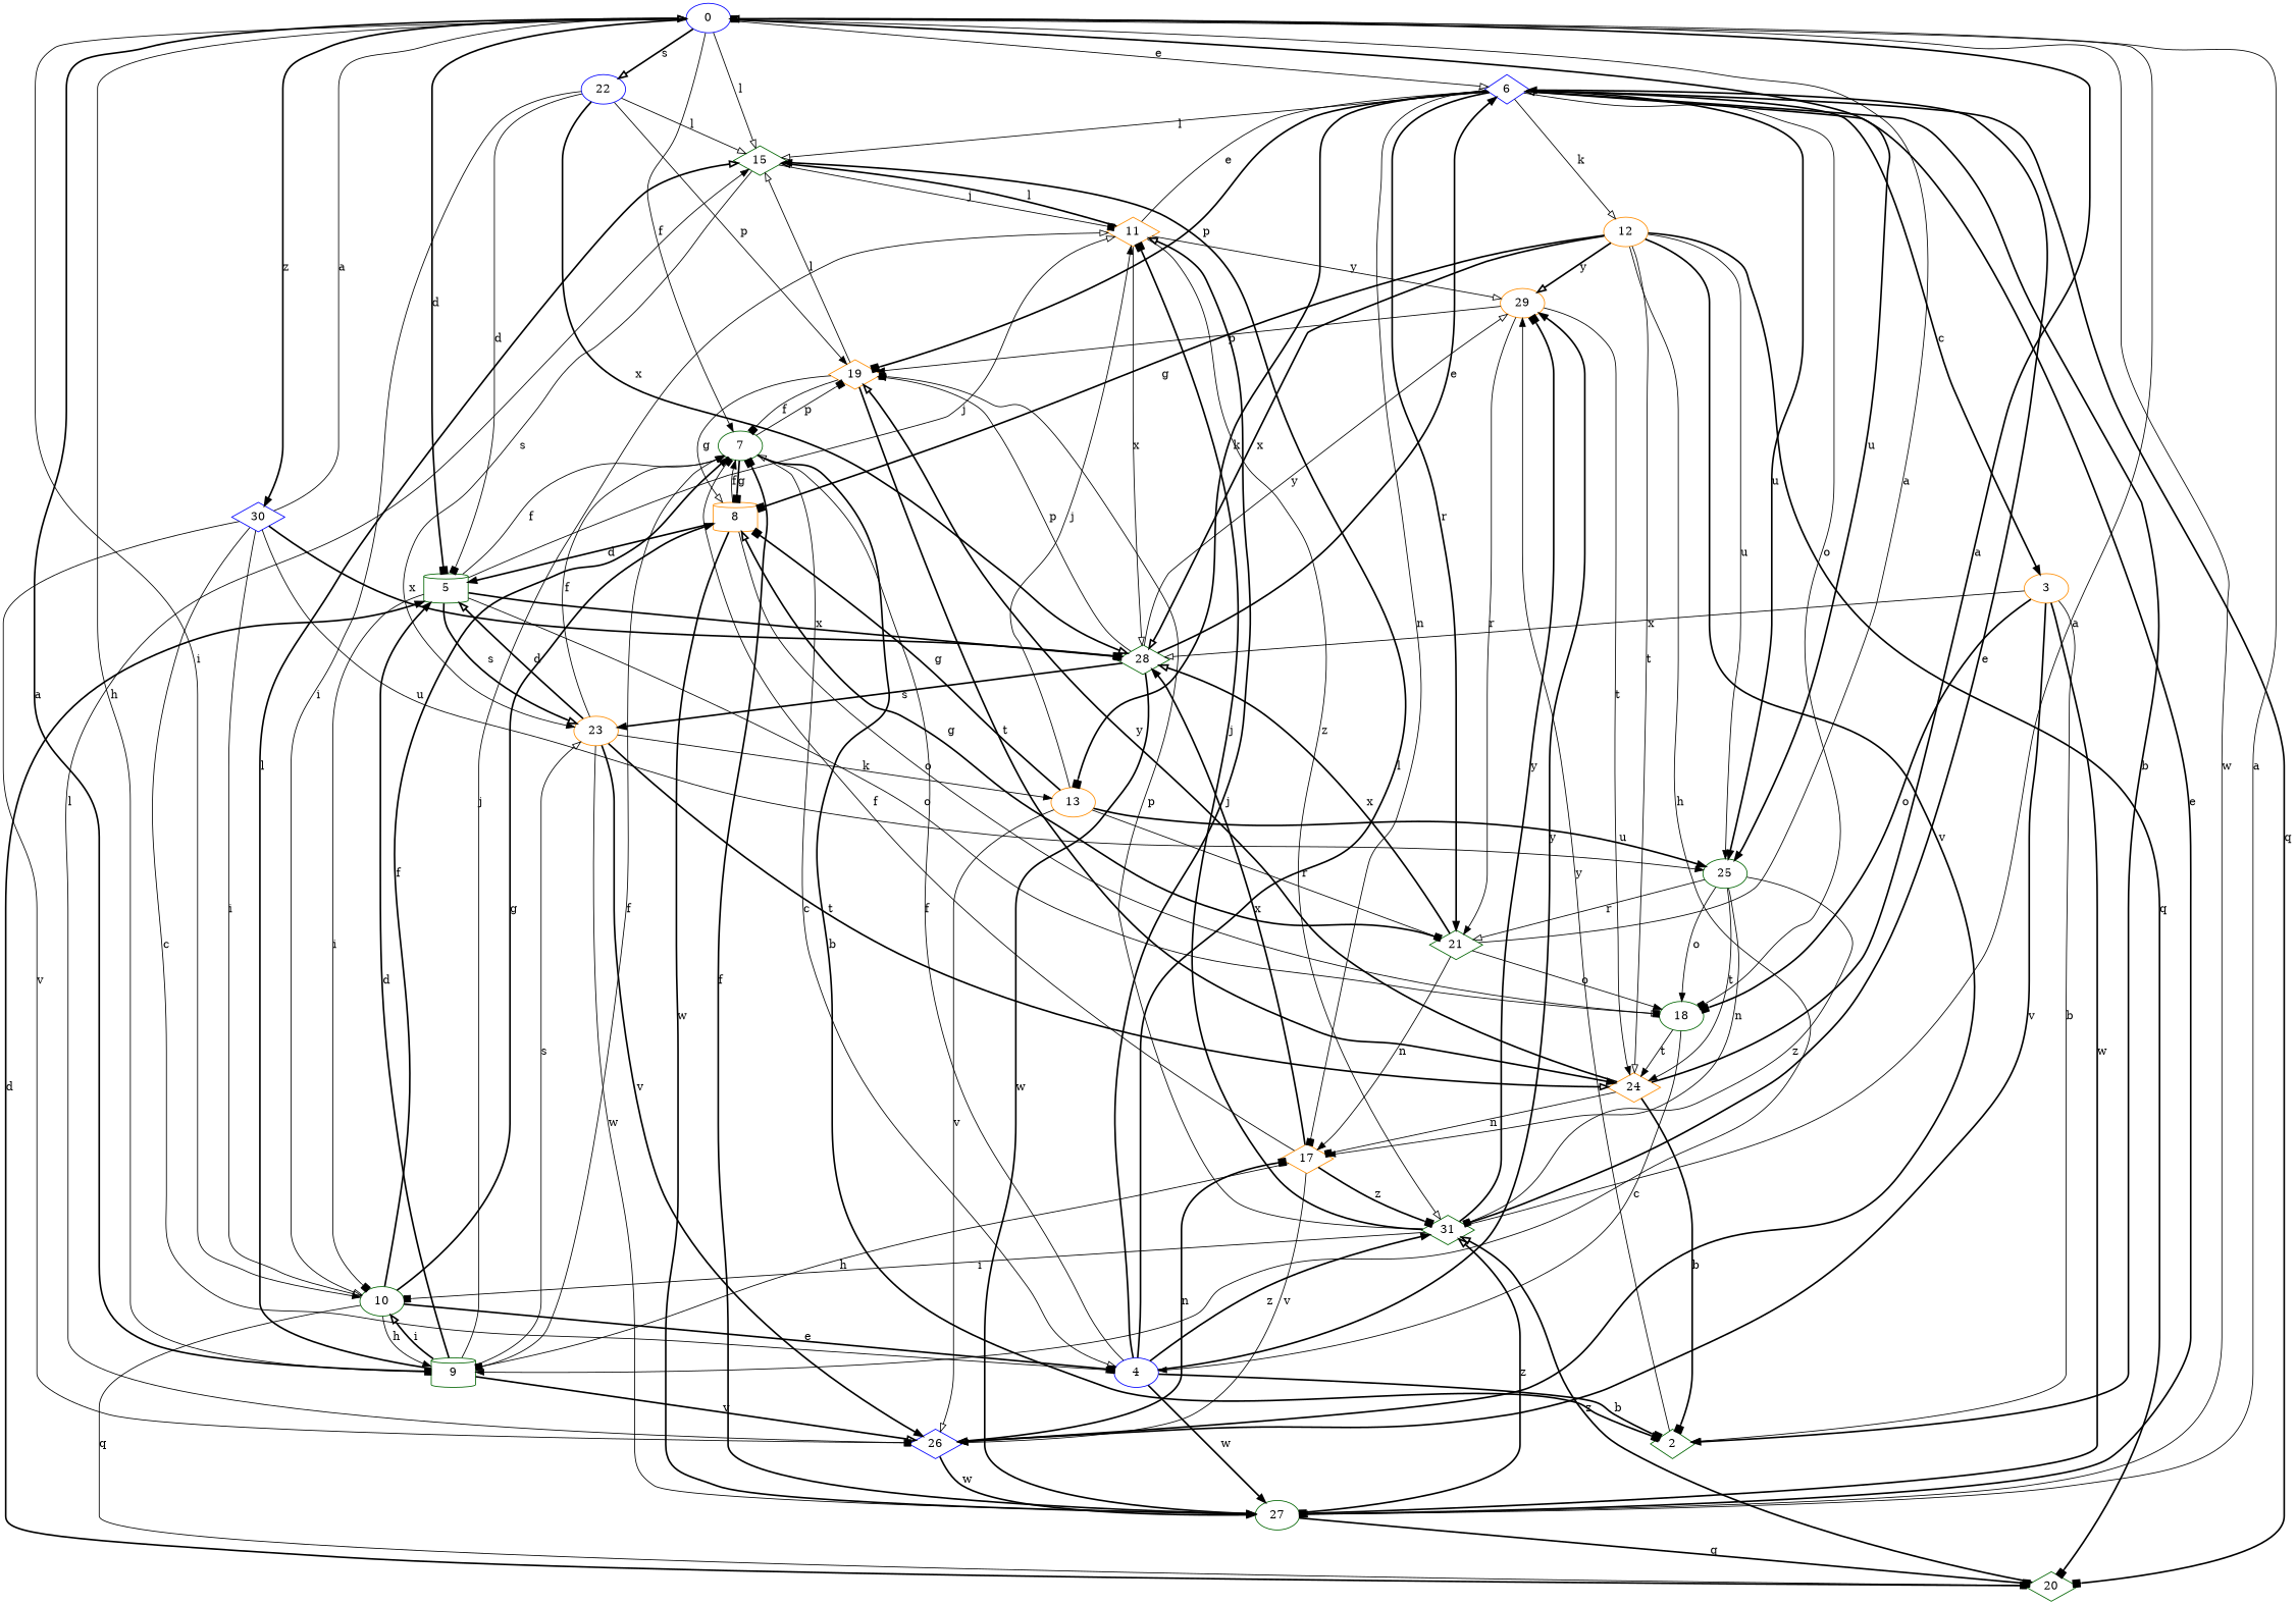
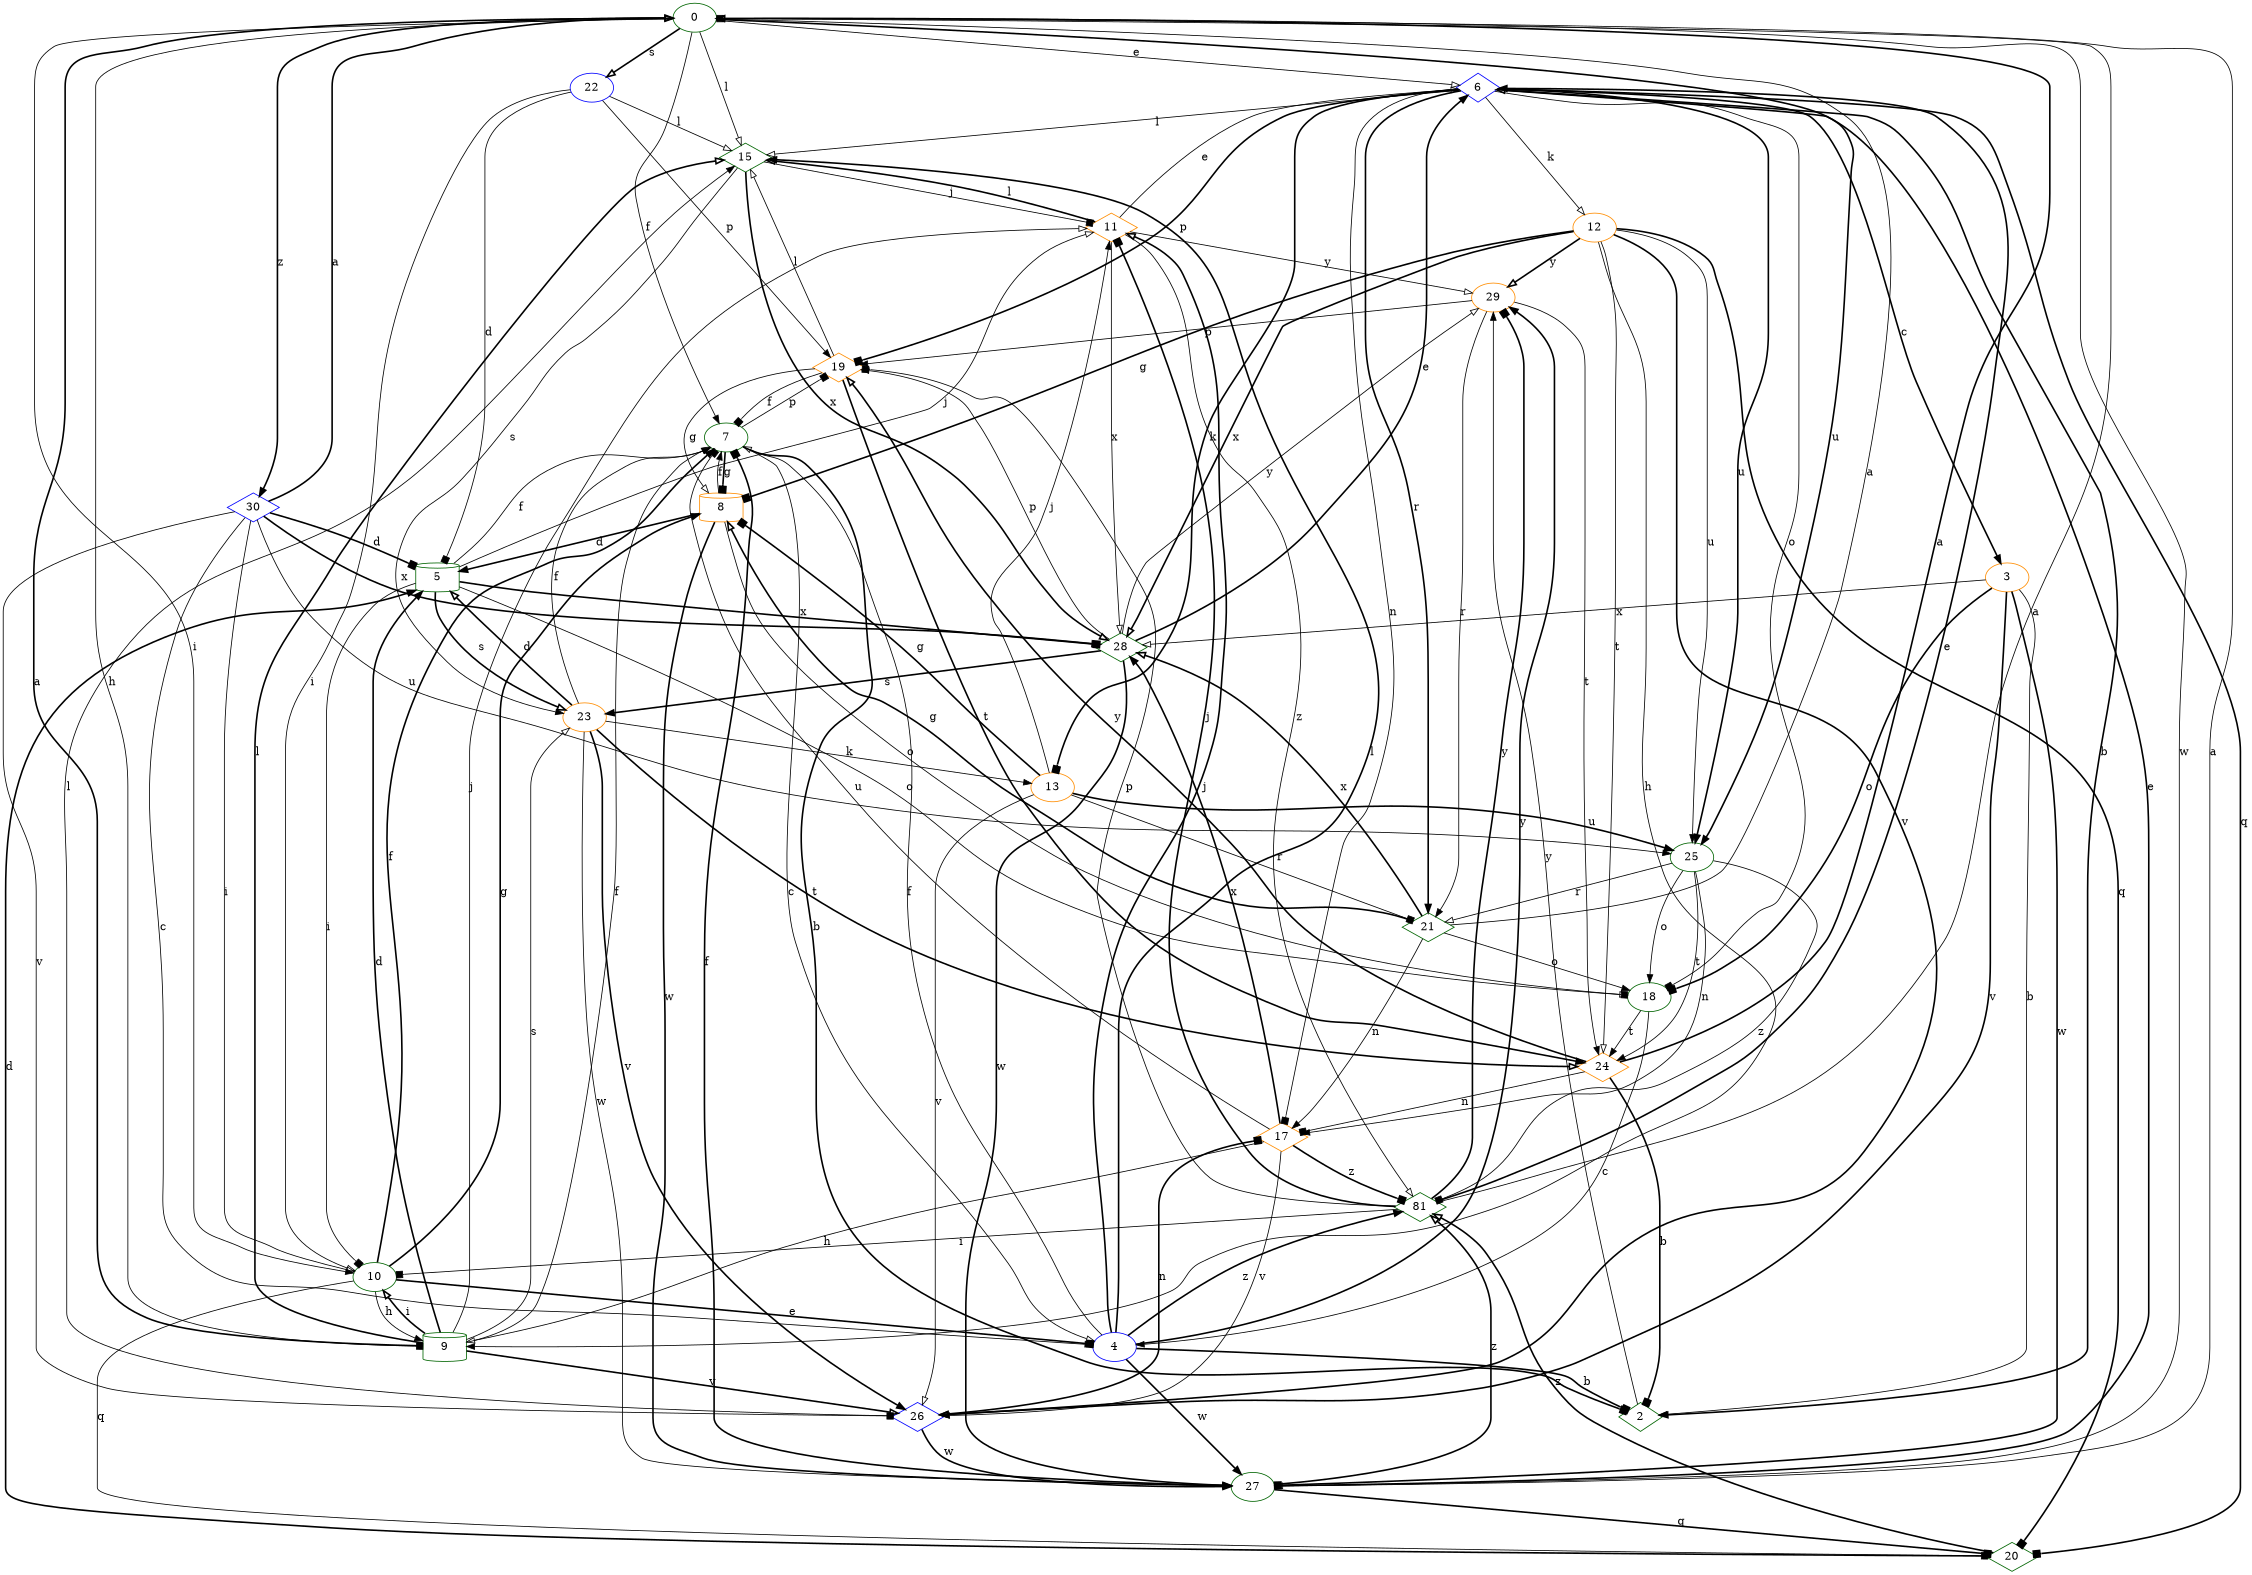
  strict digraph {
    node [color=darkgreen shape=ellipse]
    edge [arrowhead=onormal style=solid]
-   0 [color=blue]
+   0
    6 [color=blue shape=diamond]
    7
    9 [shape=cylinder]
    10
    15 [shape=diamond]
    22 [color=blue]
    25
    27
    30 [color=blue shape=diamond]
    2 [shape=diamond]
    3 [color=darkorange]
    18
    12 [color=darkorange]
    13 [color=darkorange]
    17 [color=darkorange shape=diamond]
    19 [color=darkorange shape=diamond]
    20 [shape=diamond]
    21 [shape=diamond]
    4 [color=blue]
    8 [color=darkorange shape=cylinder]
    26 [color=blue shape=diamond]
    11 [color=darkorange shape=diamond]
    5 [shape=cylinder]
    23 [color=darkorange]
    28 [shape=diamond]
-   31 [shape=diamond]
+   31 [shape=diamond label=81]
    24 [color=darkorange shape=diamond]
    29 [color=darkorange]
    0 -> 6 [label=e]
    0 -> 7 [arrowhead=normal label=f]
    0 -> 9 [arrowhead=box label=h]
    0 -> 10 [arrowhead=normal label=i]
    0 -> 15 [label=l]
    0 -> 22 [label=s style=bold]
    0 -> 25 [arrowhead=normal label=u style=bold]
    0 -> 27 [label=w]
    0 -> 30 [arrowhead=normal label=z style=bold]
    6 -> 15 [label=l]
    6 -> 25 [arrowhead=normal label=u style=bold]
    6 -> 2 [label=b style=bold]
    6 -> 3 [arrowhead=normal label=c style=bold]
    6 -> 18 [arrowhead=box label=o]
    6 -> 12 [label=k]
    6 -> 13 [arrowhead=box label=k style=bold]
    6 -> 17 [arrowhead=box label=n]
    6 -> 19 [arrowhead=box label=p style=bold]
    6 -> 20 [arrowhead=box label=q style=bold]
    6 -> 21 [arrowhead=normal label=r style=bold]
    7 -> 2 [arrowhead=box label=b style=bold]
    7 -> 19 [arrowhead=box label=p]
    7 -> 4 [label=c]
    7 -> 8 [arrowhead=box label=g style=bold]
    9 -> 0 [label=a style=bold]
    9 -> 7 [label=f]
    9 -> 10 [label=i style=bold]
    9 -> 15 [label=l style=bold]
    9 -> 26 [label=v style=bold]
    9 -> 11 [label=j]
    9 -> 5 [arrowhead=normal label=d style=bold]
    9 -> 23 [label=s]
    10 -> 7 [arrowhead=normal label=f style=bold]
    10 -> 9 [arrowhead=normal label=h]
    10 -> 20 [arrowhead=box label=q]
    10 -> 4 [arrowhead=box label=e style=bold]
    10 -> 8 [arrowhead=normal label=g style=bold]
    15 -> 11 [arrowhead=box label=j]
    15 -> 23 [arrowhead=normal label=s]
-   22 -> 28 [label=x style=bold]
+   15 -> 28 [label=x style=bold]
    22 -> 10 [label=i]
    22 -> 15 [label=l]
    22 -> 19 [arrowhead=normal label=p]
    22 -> 5 [arrowhead=box label=d]
    25 -> 18 [arrowhead=normal label=o]
    25 -> 17 [arrowhead=normal label=n]
    25 -> 21 [label=r]
    25 -> 31 [arrowhead=box label=z]
    25 -> 24 [arrowhead=normal label=t]
    27 -> 0 [arrowhead=box label=a]
    27 -> 6 [label=e style=bold]
    27 -> 7 [arrowhead=box label=f style=bold]
    27 -> 20 [arrowhead=box label=q style=bold]
    27 -> 31 [label=z style=bold]
-   30 -> 0 [label=a]
+   30 -> 0 [label=a style=bold]
    30 -> 10 [label=i]
    30 -> 25 [arrowhead=normal label=u]
    30 -> 4 [arrowhead=normal label=c]
    30 -> 26 [arrowhead=box label=v]
-   0 -> 5 [arrowhead=box label=d style=bold]
+   30 -> 5 [arrowhead=box label=d style=bold]
    30 -> 28 [arrowhead=normal label=x style=bold]
    2 -> 29 [arrowhead=normal label=y]
    3 -> 27 [arrowhead=box label=w style=bold]
    3 -> 2 [arrowhead=normal label=b]
    3 -> 18 [arrowhead=box label=o style=bold]
    3 -> 26 [label=v style=bold]
    3 -> 28 [label=x]
    18 -> 4 [arrowhead=normal label=c]
    18 -> 24 [arrowhead=normal label=t]
    12 -> 9 [arrowhead=normal label=h]
    12 -> 25 [arrowhead=normal label=u]
    12 -> 20 [arrowhead=box label=q style=bold]
    12 -> 8 [arrowhead=box label=g style=bold]
    12 -> 26 [label=v style=bold]
    12 -> 28 [label=x style=bold]
    12 -> 24 [label=t]
    12 -> 29 [label=y style=bold]
    13 -> 25 [arrowhead=normal label=u style=bold]
    13 -> 21 [arrowhead=box label=r]
    13 -> 8 [arrowhead=box label=g style=bold]
    13 -> 26 [label=v]
    13 -> 11 [arrowhead=normal label=j]
-   17 -> 7 [arrowhead=box label=f]
-   17 -> 9 [arrowhead=box label=h]
+   17 -> 7 [arrowhead=box label=u]
+   17 -> 9 [label=h]
    17 -> 26 [arrowhead=normal label=v]
    17 -> 28 [arrowhead=normal label=x style=bold]
    17 -> 31 [arrowhead=box label=z style=bold]
    19 -> 7 [arrowhead=box label=f]
    19 -> 15 [label=l]
    19 -> 8 [label=g]
    19 -> 24 [arrowhead=normal label=t style=bold]
    20 -> 5 [arrowhead=normal label=d style=bold]
    20 -> 31 [label=z style=bold]
    21 -> 0 [label=a]
    21 -> 18 [arrowhead=normal label=o]
    21 -> 17 [arrowhead=normal label=n]
    21 -> 8 [label=g style=bold]
    21 -> 28 [label=x style=bold]
    4 -> 7 [label=f]
    4 -> 15 [arrowhead=normal label=l style=bold]
    4 -> 27 [arrowhead=normal label=w style=bold]
    4 -> 2 [arrowhead=box label=b style=bold]
    4 -> 11 [label=j style=bold]
    4 -> 31 [arrowhead=normal label=z style=bold]
    4 -> 29 [arrowhead=normal label=y style=bold]
    8 -> 7 [arrowhead=normal label=f]
    8 -> 27 [arrowhead=normal label=w style=bold]
    8 -> 18 [label=o]
    8 -> 5 [arrowhead=normal label=d style=bold]
    26 -> 15 [arrowhead=normal label=l]
    26 -> 27 [arrowhead=normal label=w style=bold]
    26 -> 17 [arrowhead=box label=n style=bold]
    11 -> 6 [label=e]
    11 -> 15 [label=l style=bold]
    11 -> 28 [label=x]
    11 -> 31 [label=z]
    11 -> 29 [label=y]
    5 -> 7 [arrowhead=normal label=f]
    5 -> 10 [arrowhead=box label=i]
    5 -> 18 [arrowhead=box label=o]
    5 -> 11 [label=j]
    5 -> 23 [label=s style=bold]
    5 -> 28 [arrowhead=box label=x style=bold]
    23 -> 7 [label=f]
    23 -> 27 [label=w]
    23 -> 13 [arrowhead=normal label=k]
    23 -> 26 [arrowhead=normal label=v style=bold]
    23 -> 5 [label=d style=bold]
    23 -> 24 [label=t style=bold]
    28 -> 6 [arrowhead=normal label=e style=bold]
    28 -> 27 [label=w style=bold]
    28 -> 19 [arrowhead=normal label=p]
    28 -> 23 [arrowhead=normal label=s style=bold]
    28 -> 29 [label=y]
    31 -> 0 [label=a]
    31 -> 6 [arrowhead=normal label=e style=bold]
    31 -> 10 [arrowhead=box label=i]
    31 -> 19 [arrowhead=box label=p]
    31 -> 11 [arrowhead=box label=j style=bold]
    31 -> 29 [arrowhead=box label=y style=bold]
    24 -> 0 [label=a style=bold]
    24 -> 2 [arrowhead=box label=b style=bold]
    24 -> 17 [arrowhead=box label=n]
    24 -> 19 [label=y style=bold]
    29 -> 19 [arrowhead=normal label=p]
    29 -> 21 [arrowhead=normal label=r]
    29 -> 24 [arrowhead=normal label=t]
  }
